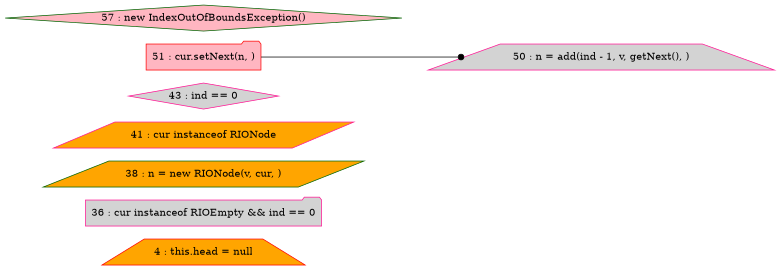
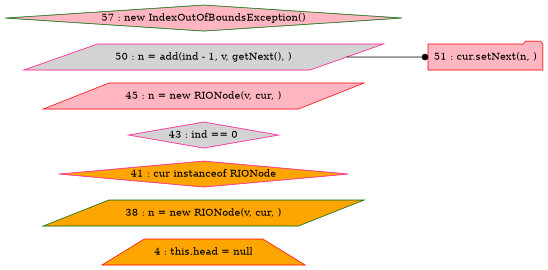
  digraph {
    rankdir=LR
    node [style=filled fillcolor=orange color=deeppink shape=diamond]
    "4 : this.head = null" [color=red shape=trapezium]
-   "36 : cur instanceof RIOEmpty && ind == 0" [fillcolor=lightgrey shape=folder]
    "38 : n = new RIONode(v, cur, )" [color=darkgreen shape=parallelogram]
-   "41 : cur instanceof RIONode" [shape=parallelogram]
+   "41 : cur instanceof RIONode"
    "43 : ind == 0" [fillcolor=lightgrey]
-   "50 : n = add(ind - 1, v, getNext(), )" [fillcolor=lightgrey shape=trapezium]
+   "45 : n = new RIONode(v, cur, )" [fillcolor=lightpink color=red shape=parallelogram]
+   "50 : n = add(ind - 1, v, getNext(), )" [fillcolor=lightgrey shape=parallelogram]
    "51 : cur.setNext(n, )" [fillcolor=lightpink color=red shape=folder]
    "57 : new IndexOutOfBoundsException()" [fillcolor=lightpink color=darkgreen]
-   "51 : cur.setNext(n, )" -> "50 : n = add(ind - 1, v, getNext(), )" [arrowhead=dot]
+   "50 : n = add(ind - 1, v, getNext(), )" -> "51 : cur.setNext(n, )" [arrowhead=dot]
  }
